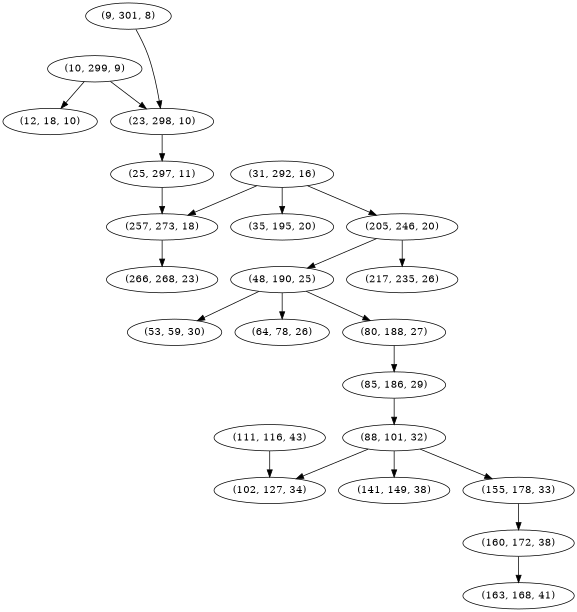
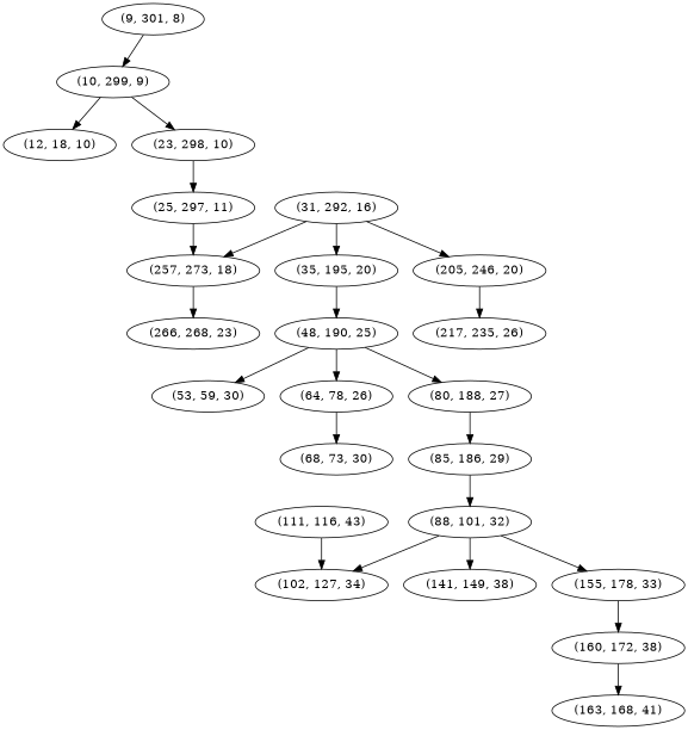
  digraph {
    "(9, 301, 8)"
    "(10, 299, 9)"
    "(12, 18, 10)"
    "(23, 298, 10)"
    "(25, 297, 11)"
    "(257, 273, 18)"
    "(31, 292, 16)"
    "(35, 195, 20)"
    "(205, 246, 20)"
    "(48, 190, 25)"
    "(217, 235, 26)"
    n12 [label="(266, 268, 23)"]
    "(53, 59, 30)"
    "(64, 78, 26)"
    "(80, 188, 27)"
+   "(68, 73, 30)"
    "(85, 186, 29)"
    n18 [label="(88, 101, 32)"]
    "(102, 127, 34)"
    "(141, 149, 38)"
    "(155, 178, 33)"
    "(160, 172, 38)"
    "(111, 116, 43)"
    "(163, 168, 41)"
-   "(9, 301, 8)" -> "(23, 298, 10)"
+   "(9, 301, 8)" -> "(10, 299, 9)"
    "(10, 299, 9)" -> "(12, 18, 10)"
    "(10, 299, 9)" -> "(23, 298, 10)"
    "(23, 298, 10)" -> "(25, 297, 11)"
    "(25, 297, 11)" -> "(257, 273, 18)"
    "(257, 273, 18)" -> n12
    "(31, 292, 16)" -> "(257, 273, 18)"
    "(31, 292, 16)" -> "(35, 195, 20)"
    "(31, 292, 16)" -> "(205, 246, 20)"
-   "(205, 246, 20)" -> "(48, 190, 25)"
+   "(35, 195, 20)" -> "(48, 190, 25)"
    "(205, 246, 20)" -> "(217, 235, 26)"
    "(48, 190, 25)" -> "(53, 59, 30)"
    "(48, 190, 25)" -> "(64, 78, 26)"
    "(48, 190, 25)" -> "(80, 188, 27)"
+   "(64, 78, 26)" -> "(68, 73, 30)"
    "(80, 188, 27)" -> "(85, 186, 29)"
    "(85, 186, 29)" -> n18
    n18 -> "(102, 127, 34)"
    n18 -> "(141, 149, 38)"
    n18 -> "(155, 178, 33)"
    "(155, 178, 33)" -> "(160, 172, 38)"
    "(160, 172, 38)" -> "(163, 168, 41)"
    "(111, 116, 43)" -> "(102, 127, 34)"
  }
